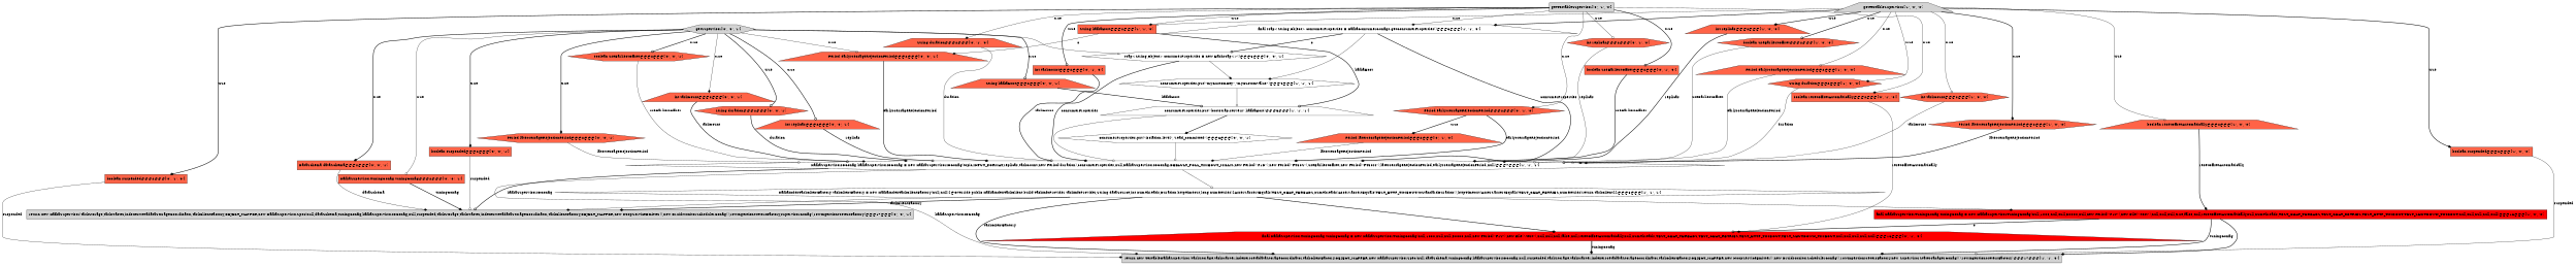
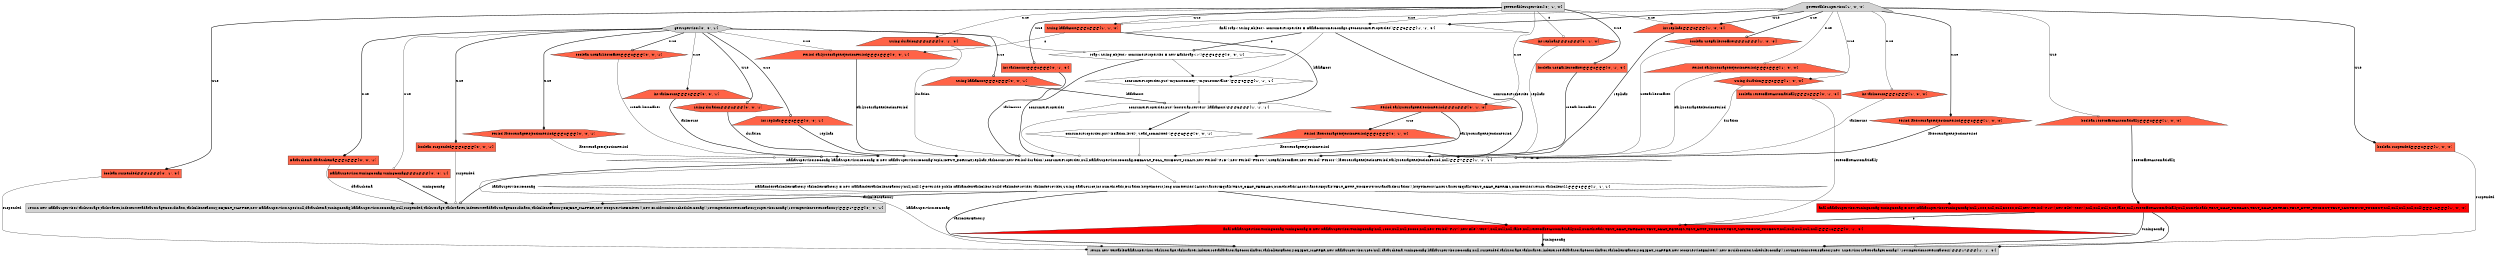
  digraph {
    node [fillcolor=tomato shape=hexagon style=filled]
    edge [arrowhead=diamond style=bold]
    n1 [label="String duration@@@2@@@['0', '1', '0']" shape=trapezium]
    n2 [fillcolor=white label="KafkaSupervisorIOConfig kafkaSupervisorIOConfig = new KafkaSupervisorIOConfig(topic,INPUT_FORMAT,replicas,taskCount,new Period(duration),consumerProperties,null,KafkaSupervisorIOConfig.DEFAULT_POLL_TIMEOUT_MILLIS,new Period(\"P1D\"),new Period(\"PT30S\"),useEarliestOffset,new Period(\"PT30M\"),lateMessageRejectionPeriod,earlyMessageRejectionPeriod,null)@@@7@@@['1', '1', '1']"]
    n3 [fillcolor=white label="KafkaIndexTaskClientFactory taskClientFactory = new KafkaIndexTaskClientFactory(null,null){@Override public KafkaIndexTaskClient build(TaskInfoProvider taskInfoProvider,String dataSource,int numThreads,Duration httpTimeout,long numRetries){Assert.assertEquals(TEST_CHAT_THREADS,numThreads)Assert.assertEquals(TEST_HTTP_TIMEOUT.toStandardDuration(),httpTimeout)Assert.assertEquals(TEST_CHAT_RETRIES,numRetries)return taskClient}}@@@8@@@['1', '1', '1']"]
    n4 [fillcolor=lightgray label="return new KafkaSupervisor(taskStorage,taskMaster,indexerMetadataStorageCoordinator,taskClientFactory,OBJECT_MAPPER,new KafkaSupervisorSpec(null,dataSchema,tuningConfig,kafkaSupervisorIOConfig,null,suspended,taskStorage,taskMaster,indexerMetadataStorageCoordinator,taskClientFactory,OBJECT_MAPPER,new NoopServiceEmitter(),new DruidMonitorSchedulerConfig(),rowIngestionMetersFactory,supervisorConfig),rowIngestionMetersFactory)@@@17@@@['0', '0', '1']" shape=box]
    n5 [fillcolor=lightgray label="return new TestableKafkaSupervisor(taskStorage,taskMaster,indexerMetadataStorageCoordinator,taskClientFactory,OBJECT_MAPPER,new KafkaSupervisorSpec(null,dataSchema,tuningConfig,kafkaSupervisorIOConfig,null,suspended,taskStorage,taskMaster,indexerMetadataStorageCoordinator,taskClientFactory,OBJECT_MAPPER,new NoopServiceEmitter(),new DruidMonitorSchedulerConfig(),rowIngestionMetersFactory,new SupervisorStateManagerConfig()),rowIngestionMetersFactory)@@@17@@@['1', '1', '0']" shape=box]
    n6 [label="Period earlyMessageRejectionPeriod@@@2@@@['0', '0', '1']" shape=trapezium]
    n7 [fillcolor=white label="Map<String,Object> consumerProperties = new HashMap<>()@@@3@@@['0', '0', '1']"]
    n8 [fillcolor=white label="consumerProperties.put(\"myCustomKey\",\"myCustomValue\")@@@4@@@['1', '1', '1']"]
    n9 [fillcolor=white label="consumerProperties.put(\"bootstrap.servers\",kafkaHost)@@@5@@@['1', '1', '1']" shape=trapezium]
    n10 [label="String kafkaHost@@@2@@@['0', '0', '1']" shape=trapezium]
    n11 [fillcolor=white label="consumerProperties.put(\"isolation.level\",\"read_committed\")@@@6@@@['0', '0', '1']"]
    n12 [fillcolor=red label="final KafkaSupervisorTuningConfig tuningConfig = new KafkaSupervisorTuningConfig(null,1000,null,null,50000,null,new Period(\"P1Y\"),new File(\"/test\"),null,null,null,true,false,null,resetOffsetAutomatically,null,numThreads,TEST_CHAT_THREADS,TEST_CHAT_RETRIES,TEST_HTTP_TIMEOUT,TEST_SHUTDOWN_TIMEOUT,null,null,null,null,null)@@@16@@@['1', '0', '0']" shape=box]
    n13 [fillcolor=red label="final KafkaSupervisorTuningConfig tuningConfig = new KafkaSupervisorTuningConfig(null,1000,null,null,50000,null,new Period(\"P1Y\"),new File(\"/test\"),null,null,null,false,null,resetOffsetAutomatically,null,numThreads,TEST_CHAT_THREADS,TEST_CHAT_RETRIES,TEST_HTTP_TIMEOUT,TEST_SHUTDOWN_TIMEOUT,null,null,null,null,null)@@@16@@@['0', '1', '0']" shape=trapezium]
    n14 [label="int taskCount@@@2@@@['0', '1', '0']" shape=box]
    n15 [label="int taskCount@@@2@@@['0', '0', '1']" shape=trapezium]
    n16 [label="String duration@@@2@@@['0', '0', '1']"]
    n17 [label="boolean resetOffsetAutomatically@@@2@@@['0', '1', '0']" shape=box]
    n18 [label="int replicas@@@2@@@['1', '0', '0']" shape=trapezium]
    n19 [label="boolean useEarliestOffset@@@2@@@['1', '0', '0']"]
    n20 [fillcolor=lightgray label="getTestableSupervisor['0', '1', '0']" shape=box]
    n21 [label="int replicas@@@2@@@['0', '1', '0']"]
    n22 [label="boolean useEarliestOffset@@@2@@@['0', '1', '0']" shape=box]
    n23 [fillcolor=white label="final Map<String,Object> consumerProperties = KafkaConsumerConfigs.getConsumerProperties()@@@3@@@['1', '1', '0']" shape=trapezium]
    n24 [label="boolean suspended@@@2@@@['0', '1', '0']" shape=box]
    n25 [label="Period earlyMessageRejectionPeriod@@@2@@@['0', '1', '0']"]
    n26 [label="String kafkaHost@@@2@@@['1', '1', '0']" shape=box]
    n27 [label="Period lateMessageRejectionPeriod@@@2@@@['0', '1', '0']" shape=trapezium]
    n28 [fillcolor=lightgray label="getSupervisor['0', '0', '1']"]
    n29 [label="int replicas@@@2@@@['0', '0', '1']" shape=trapezium]
    n30 [label="boolean suspended@@@2@@@['0', '0', '1']" shape=box]
    n31 [label="DataSchema dataSchema@@@2@@@['0', '0', '1']" shape=box]
    n32 [label="KafkaSupervisorTuningConfig tuningConfig@@@2@@@['0', '0', '1']" shape=box]
    n33 [label="Period lateMessageRejectionPeriod@@@2@@@['0', '0', '1']"]
    n34 [label="boolean useEarliestOffset@@@2@@@['0', '0', '1']"]
    n35 [label="Period earlyMessageRejectionPeriod@@@2@@@['1', '0', '0']" shape=trapezium]
    n36 [label="boolean suspended@@@2@@@['1', '0', '0']" shape=box]
    n37 [label="boolean resetOffsetAutomatically@@@2@@@['1', '0', '0']" shape=trapezium]
    n38 [label="String duration@@@2@@@['1', '0', '0']"]
    n39 [label="int taskCount@@@2@@@['1', '0', '0']"]
    n40 [label="Period lateMessageRejectionPeriod@@@2@@@['1', '0', '0']"]
    n41 [fillcolor=lightgray label="getTestableSupervisor['1', '0', '0']" shape=trapezium]
    n1 -> n2 [arrowhead=odot label=duration style=solid]
    n2 -> n3 [arrowhead=odot style=solid]
    n2 -> n4 [arrowhead=odot label=kafkaSupervisorIOConfig]
    n2 -> n5 [label=kafkaSupervisorIOConfig style=solid]
    n3 -> n4 [style=solid]
    n3 -> n4 [label=taskClientFactory]
    n3 -> n5 [label=taskClientFactory]
    n3 -> n12 [style=solid]
    n3 -> n13
    n6 -> n2 [label=earlyMessageRejectionPeriod]
    n7 -> n2 [label=consumerProperties]
    n7 -> n8 [style=solid]
    n8 -> n9 [arrowhead=odot style=solid]
    n9 -> n2 [arrowhead=odot style=solid]
    n9 -> n11
    n10 -> n9 [arrowhead=odot label=kafkaHost]
    n11 -> n2 [arrowhead=odot style=solid]
    n12 -> n5
    n12 -> n5 [label=tuningConfig]
    n12 -> n13 [arrowhead=odot label=0]
    n13 -> n5
    n13 -> n5 [arrowhead=odot label=tuningConfig style=solid]
    n14 -> n2 [arrowhead=odot label=taskCount]
    n15 -> n2 [arrowhead=odot label=taskCount]
    n16 -> n2 [label=duration]
    n17 -> n13 [label=resetOffsetAutomatically style=solid]
    n18 -> n2 [label=replicas]
    n19 -> n2 [arrowhead=odot label=useEarliestOffset style=solid]
    n20 -> n1 [label=true style=solid]
    n20 -> n14 [arrowhead=odot label=true]
-   n20 -> n17 [label=true style=solid]
-   n20 -> n21 [arrowhead=odot label=true style=solid]
+   n20 -> n18 [label=true style=solid]
+   n20 -> n21 [arrowhead=odot label=0 style=solid]
    n20 -> n22 [arrowhead=odot label=true]
    n20 -> n23 [style=solid]
    n20 -> n24 [label=true]
    n20 -> n25 [label=true style=solid]
    n20 -> n26 [label=true style=solid]
    n21 -> n2 [arrowhead=odot label=replicas style=solid]
    n22 -> n2 [label=useEarliestOffset]
    n23 -> n2 [label=consumerProperties]
    n23 -> n7 [arrowhead=odot label=0]
    n23 -> n8 [style=solid]
    n24 -> n5 [label=suspended style=solid]
    n25 -> n2 [label=earlyMessageRejectionPeriod]
    n25 -> n27 [label=true]
    n26 -> n6 [label=0 style=solid]
    n26 -> n9 [arrowhead=odot label=kafkaHost]
    n27 -> n2 [label=lateMessageRejectionPeriod style=solid]
    n28 -> n6 [arrowhead=odot label=true style=solid]
    n28 -> n7 [arrowhead=odot style=solid]
    n28 -> n10 [arrowhead=odot label=true]
    n28 -> n15 [label=true style=solid]
    n28 -> n16 [arrowhead=odot label=true]
    n28 -> n29 [arrowhead=odot label=true]
    n28 -> n30 [label=true]
    n28 -> n31 [label=true]
    n28 -> n32 [arrowhead=odot label=true style=solid]
    n28 -> n33 [label=true]
    n28 -> n34 [arrowhead=odot label=true]
    n29 -> n2 [arrowhead=odot label=replicas]
    n30 -> n4 [arrowhead=odot label=suspended style=solid]
    n31 -> n4 [label=dataSchema style=solid]
    n32 -> n4 [label=tuningConfig]
    n33 -> n2 [arrowhead=odot label=lateMessageRejectionPeriod style=solid]
    n34 -> n2 [label=useEarliestOffset style=solid]
    n35 -> n2 [arrowhead=odot label=earlyMessageRejectionPeriod style=solid]
    n36 -> n5 [arrowhead=odot label=suspended style=solid]
    n37 -> n12 [label=resetOffsetAutomatically]
    n38 -> n2 [label=duration style=solid]
    n39 -> n2 [label=taskCount style=solid]
    n40 -> n2 [arrowhead=odot label=lateMessageRejectionPeriod]
    n41 -> n18 [label=true]
    n41 -> n19 [arrowhead=odot label=true]
    n41 -> n23
    n41 -> n26 [arrowhead=odot label=true style=solid]
    n41 -> n35 [arrowhead=odot label=true style=solid]
    n41 -> n36 [label=true]
    n41 -> n37 [arrowhead=odot label=true style=solid]
    n41 -> n38 [label=true style=solid]
    n41 -> n39 [arrowhead=odot label=true style=solid]
    n41 -> n40 [label=true]
  }
